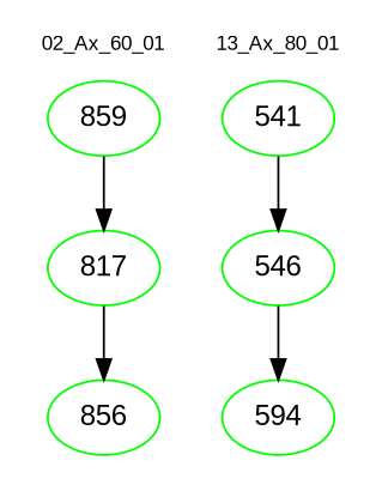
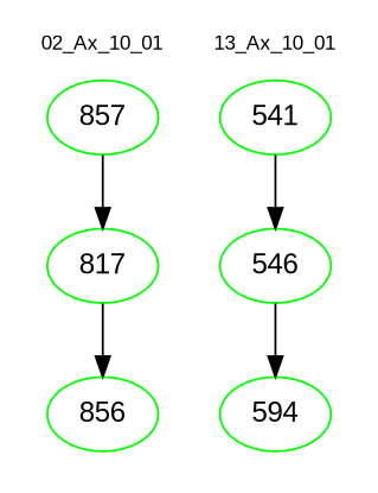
  digraph {
    fontname="Liberation Sans"
    node [color=green fontname="Liberation Sans"]
    edge [color=black fontname="Liberation Sans"]
-   n1 [label=859]
+   n1 [label=857]
    n2 [label=817]
    n3 [label=856]
    n4 [label=541]
    n5 [label=546]
    n6 [label=594]
    subgraph cluster_1 {
      color=white
      fontsize=10
-     label="02_Ax_60_01"
+     label="02_Ax_10_01"
      n1
      n2
      n3
    }
    subgraph cluster_2 {
      color=white
      fontsize=10
-     label="13_Ax_80_01"
+     label="13_Ax_10_01"
      n4
      n5
      n6
    }
    n1 -> n2
    n2 -> n3
    n4 -> n5
    n5 -> n6
  }
